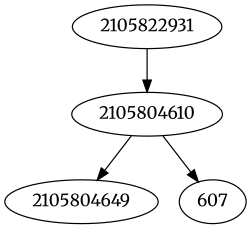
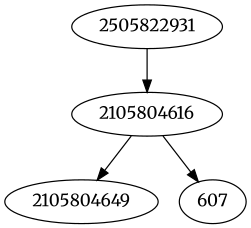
  strict digraph {
    fontname=Merriweather
    node [fontname=Merriweather]
    edge [fontname=Merriweather]
-   2105804616 [label=2105804610]
+   2105804616
    2105804649
    n3 [label=607]
-   2105822931
+   2105822931 [label=2505822931]
    2105804616 -> 2105804649
    2105804616 -> n3
    2105822931 -> 2105804616
  }
